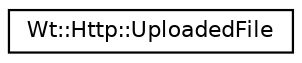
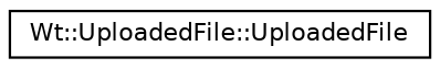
  digraph {
    rankdir=LR
-   n1 [color=black fillcolor=white fontname=Helvetica fontsize=10 height=0.2 label="Wt::Http::UploadedFile" shape=record style=filled width=0.4]
+   n1 [color=black fillcolor=white fontname=Helvetica fontsize=10 height=0.2 label="Wt::UploadedFile::UploadedFile" shape=record style=filled width=0.4]
  }
